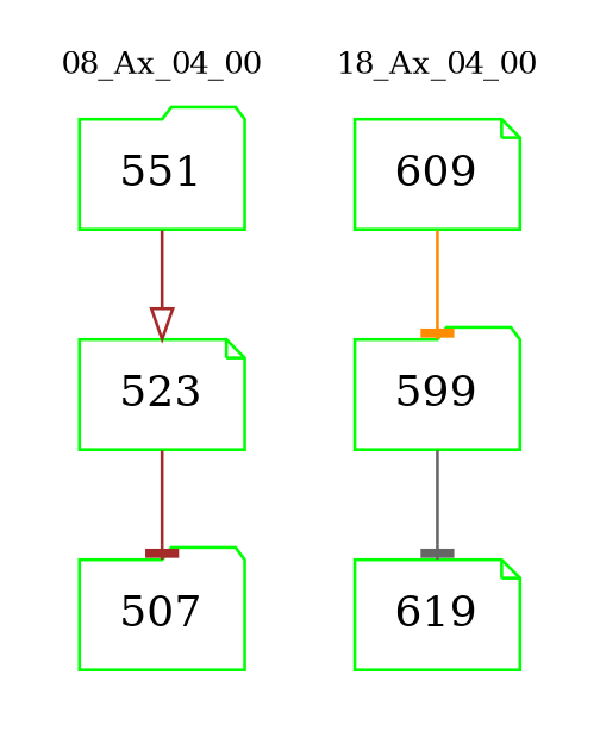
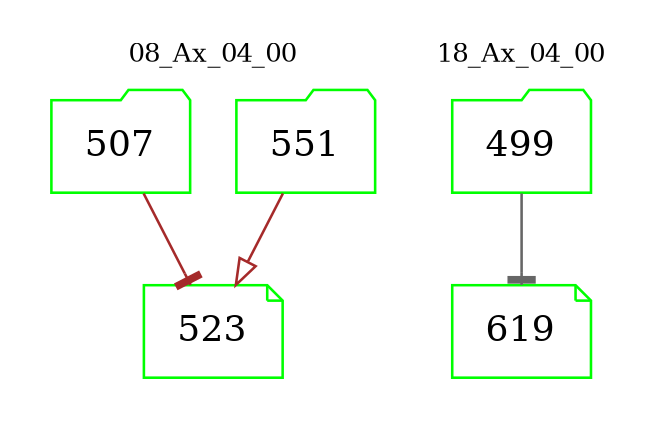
  digraph {
    node [color=green shape=folder]
    edge [arrowhead=tee color=brown]
    n1 [label=551]
    n2 [label=523 shape=note]
    n3 [label=507]
-   n4 [label=609 shape=note]
-   n5 [label=599]
+   n5 [label=499]
    n6 [label=619 shape=note]
    subgraph cluster_1 {
      color=white
      fontsize=10
      label="08_Ax_04_00"
      n1
      n2
      n3
    }
    subgraph cluster_2 {
      color=white
      fontsize=10
      label="18_Ax_04_00"
-     n4
      n5
      n6
    }
    n1 -> n2 [arrowhead=onormal]
-   n2 -> n3
-   n4 -> n5 [color=darkorange]
+   n3 -> n2
    n5 -> n6 [color=gray40]
  }
